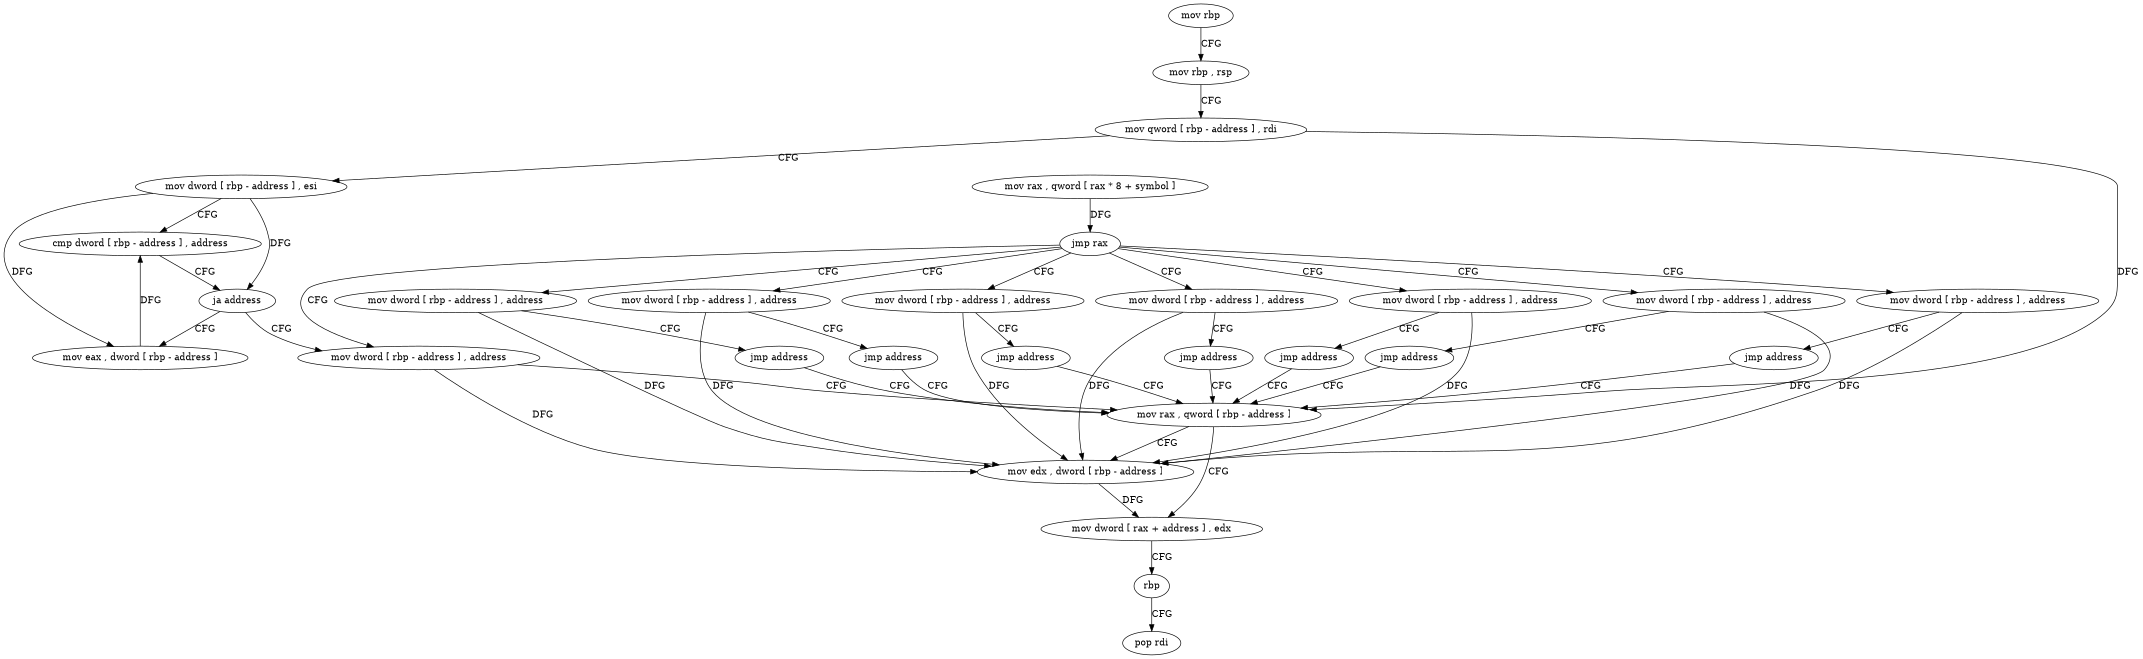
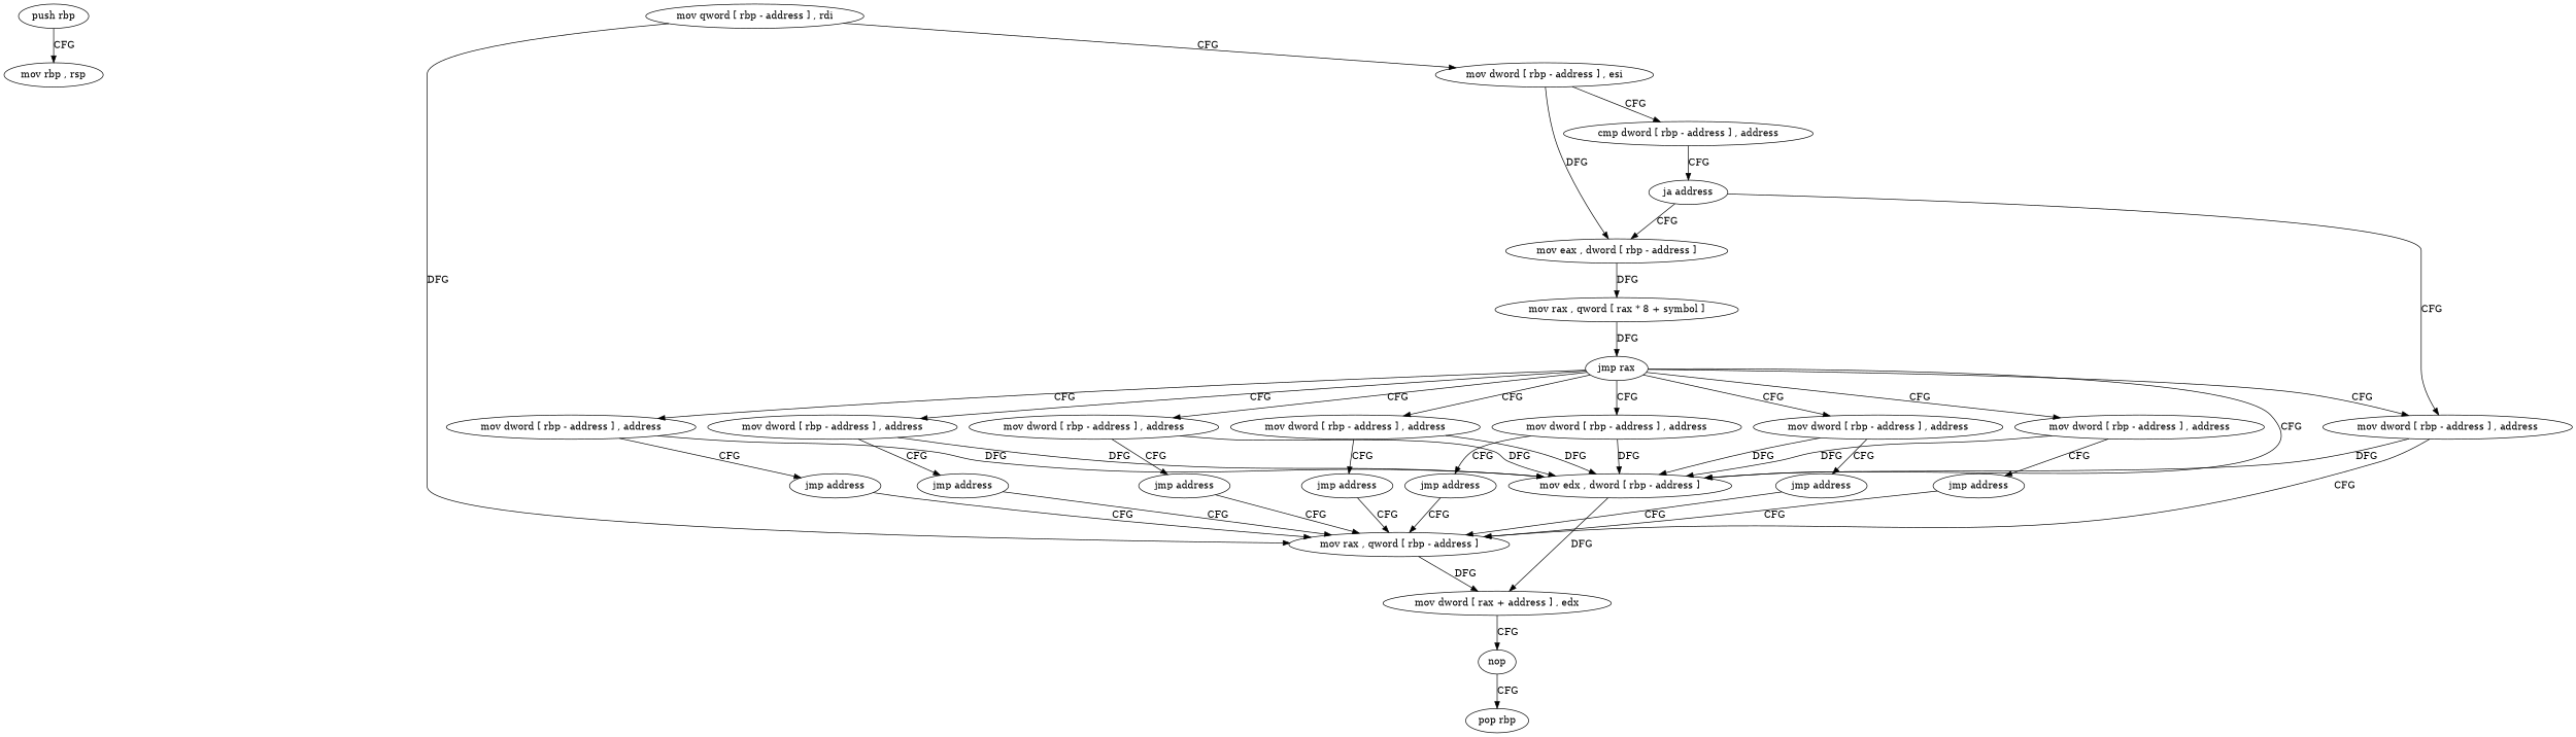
  digraph {
-   n1 [label="mov rbp"]
+   n1 [label="push rbp"]
    n2 [label="mov rbp , rsp"]
    n3 [label="mov qword [ rbp - address ] , rdi"]
    n4 [label="mov dword [ rbp - address ] , esi"]
    n5 [label="mov rax , qword [ rbp - address ]"]
    n6 [label="cmp dword [ rbp - address ] , address"]
    n7 [label="ja address"]
    n8 [label="mov eax , dword [ rbp - address ]"]
    n9 [label="mov edx , dword [ rbp - address ]"]
    n10 [label="mov dword [ rax + address ] , edx"]
    n11 [label="mov dword [ rbp - address ] , address"]
    n12 [label="mov rax , qword [ rax * 8 + symbol ]"]
    n13 [label="jmp rax"]
-   n14 [label=rbp]
+   n14 [label=nop]
    n15 [label="mov dword [ rbp - address ] , address"]
    n16 [label="mov dword [ rbp - address ] , address"]
    n17 [label="mov dword [ rbp - address ] , address"]
    n18 [label="mov dword [ rbp - address ] , address"]
    n19 [label="mov dword [ rbp - address ] , address"]
    n20 [label="mov dword [ rbp - address ] , address"]
    n21 [label="mov dword [ rbp - address ] , address"]
    n22 [label="jmp address"]
    n23 [label="jmp address"]
    n24 [label="jmp address"]
    n25 [label="jmp address"]
    n26 [label="jmp address"]
    n27 [label="jmp address"]
    n28 [label="jmp address"]
-   n29 [label="pop rdi"]
+   n29 [label="pop rbp"]
    n1 -> n2 [label=CFG]
-   n2 -> n3 [label=CFG]
    n3 -> n4 [label=CFG]
    n3 -> n5 [label=DFG]
    n4 -> n6 [label=CFG]
-   n4 -> n7 [label=DFG]
    n4 -> n8 [label=DFG]
-   n5 -> n9 [label=CFG]
-   n5 -> n10 [label=CFG]
+   n13 -> n9 [label=CFG]
+   n5 -> n10 [label=DFG]
    n6 -> n7 [label=CFG]
    n7 -> n8 [label=CFG]
    n7 -> n11 [label=CFG]
-   n8 -> n6 [label=DFG]
+   n8 -> n12 [label=DFG]
    n9 -> n10 [label=DFG]
    n10 -> n14 [label=CFG]
    n11 -> n5 [label=CFG]
    n11 -> n9 [label=DFG]
    n12 -> n13 [label=DFG]
    n13 -> n11 [label=CFG]
    n13 -> n15 [label=CFG]
    n13 -> n16 [label=CFG]
    n13 -> n17 [label=CFG]
    n13 -> n18 [label=CFG]
    n13 -> n19 [label=CFG]
    n13 -> n20 [label=CFG]
    n13 -> n21 [label=CFG]
    n14 -> n29 [label=CFG]
    n15 -> n9 [label=DFG]
    n15 -> n22 [label=CFG]
    n16 -> n9 [label=DFG]
    n16 -> n23 [label=CFG]
    n17 -> n9 [label=DFG]
    n17 -> n24 [label=CFG]
    n18 -> n9 [label=DFG]
    n18 -> n25 [label=CFG]
    n19 -> n9 [label=DFG]
    n19 -> n26 [label=CFG]
    n20 -> n9 [label=DFG]
    n20 -> n27 [label=CFG]
    n21 -> n9 [label=DFG]
    n21 -> n28 [label=CFG]
    n22 -> n5 [label=CFG]
    n23 -> n5 [label=CFG]
    n24 -> n5 [label=CFG]
    n25 -> n5 [label=CFG]
    n26 -> n5 [label=CFG]
    n27 -> n5 [label=CFG]
    n28 -> n5 [label=CFG]
  }
